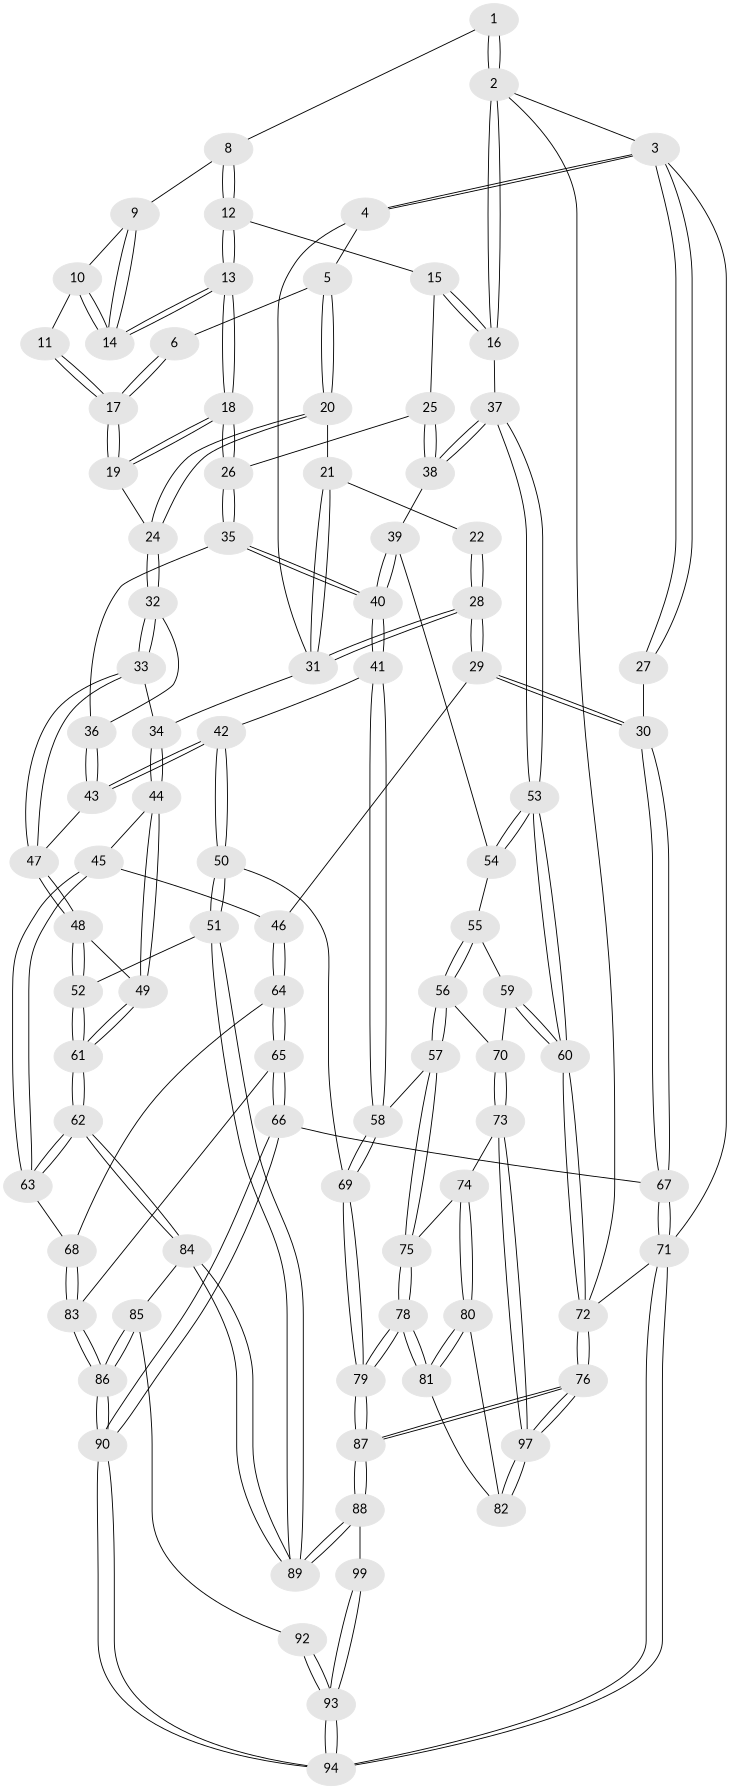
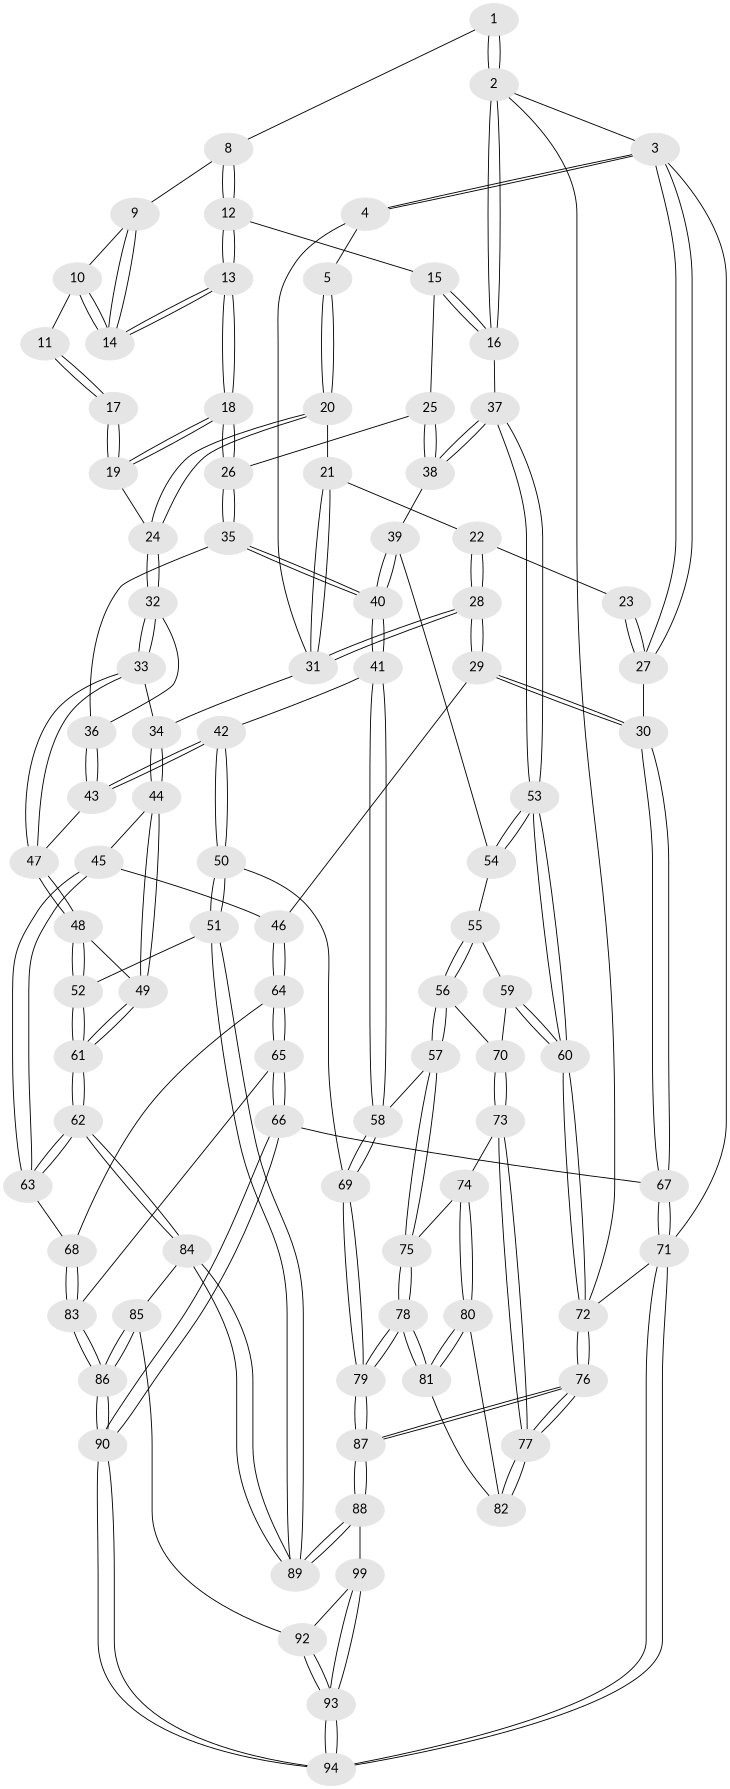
  graph {
    fontname=Lato
    node [color=gray90 fontname=Lato style=filled]
    edge [fontname=Lato]
    1
    2
    8
    3
    16
    72
    9
    12
    4
    27
    71
    37
    76
    5
    31
    30
    94
-   6
    20
+   23
    17
    24
    21
    19
    11
    10
    14
    13
    15
    18
    25
    26
    38
    53
    35
    32
    22
    28
    34
    29
    33
    36
    39
    40
    67
    46
    64
    44
    47
    43
    48
    45
    49
    41
    54
    60
    55
    42
    58
    50
    69
    51
    63
    61
    68
    65
    52
    62
    89
    79
    56
    59
    57
    70
    75
    73
    78
    84
    85
    83
    66
    90
    86
    87
    74
-   77 [label=97]
+   77
    80
    82
    81
    88
    92
    93
    n93 [label=99]
    1 -- 2
    1 -- 2
    1 -- 8
    2 -- 3
    2 -- 16
    2 -- 16
    2 -- 72
    8 -- 9
    8 -- 12
    8 -- 12
    3 -- 4
    3 -- 4
    3 -- 27
    3 -- 27
    3 -- 71
    16 -- 37
    72 -- 76
    72 -- 76
    9 -- 10
    9 -- 14
    9 -- 14
    12 -- 13
    12 -- 13
    12 -- 15
    4 -- 5
    4 -- 31
    27 -- 30
    71 -- 72
    71 -- 94
    71 -- 94
    37 -- 38
    37 -- 38
    37 -- 53
    37 -- 53
    76 -- 87
    76 -- 87
    76 -- 77
    76 -- 77
-   5 -- 6
    5 -- 20
    5 -- 20
    31 -- 34
    30 -- 67
    30 -- 67
-   6 -- 17
-   6 -- 17
    20 -- 24
    20 -- 24
    20 -- 21
+   23 -- 27
+   23 -- 27
    17 -- 19
    17 -- 19
    24 -- 32
    24 -- 32
    21 -- 31
    21 -- 31
    21 -- 22
    19 -- 24
    11 -- 17
    11 -- 17
    10 -- 11
    10 -- 14
    10 -- 14
    13 -- 14
    13 -- 14
    13 -- 18
    13 -- 18
    15 -- 16
    15 -- 16
    15 -- 25
    18 -- 19
    18 -- 19
    18 -- 26
    18 -- 26
    25 -- 26
    25 -- 38
    25 -- 38
    26 -- 35
    26 -- 35
    38 -- 39
    53 -- 54
    53 -- 54
    53 -- 60
    53 -- 60
    35 -- 36
    35 -- 40
    35 -- 40
    32 -- 33
    32 -- 33
    32 -- 36
+   22 -- 23
    22 -- 28
    22 -- 28
    28 -- 31
    28 -- 31
    28 -- 29
    28 -- 29
    34 -- 44
    34 -- 44
    29 -- 30
    29 -- 30
    29 -- 46
    33 -- 34
    33 -- 47
    33 -- 47
    36 -- 43
    36 -- 43
    39 -- 40
    39 -- 40
    39 -- 54
    40 -- 41
    40 -- 41
    67 -- 71
    67 -- 71
    46 -- 64
    46 -- 64
    64 -- 68
    64 -- 65
    64 -- 65
    44 -- 45
    44 -- 49
    44 -- 49
    47 -- 48
    47 -- 48
    43 -- 47
    48 -- 49
    48 -- 52
    48 -- 52
    45 -- 46
    45 -- 63
    45 -- 63
    49 -- 61
    49 -- 61
    41 -- 42
    41 -- 58
    41 -- 58
    54 -- 55
    60 -- 72
    60 -- 72
    55 -- 56
    55 -- 56
    55 -- 59
    42 -- 43
    42 -- 43
    42 -- 50
    42 -- 50
    58 -- 69
    58 -- 69
    50 -- 69
    50 -- 51
    50 -- 51
    69 -- 79
    69 -- 79
    51 -- 52
    51 -- 89
    51 -- 89
    63 -- 68
    61 -- 62
    61 -- 62
    68 -- 83
    68 -- 83
    65 -- 83
    65 -- 66
    65 -- 66
    52 -- 61
    52 -- 61
    62 -- 63
    62 -- 63
    62 -- 84
    62 -- 84
    79 -- 87
    79 -- 87
    56 -- 57
    56 -- 57
    56 -- 70
    59 -- 60
    59 -- 60
    59 -- 70
    57 -- 58
    57 -- 75
    57 -- 75
    70 -- 73
    70 -- 73
    75 -- 78
    75 -- 78
    73 -- 74
    73 -- 77
    73 -- 77
    78 -- 79
    78 -- 79
    78 -- 81
    78 -- 81
    84 -- 89
    84 -- 89
    84 -- 85
    85 -- 86
    85 -- 86
    85 -- 92
    83 -- 86
    83 -- 86
    66 -- 67
    66 -- 90
    66 -- 90
    90 -- 94
    90 -- 94
    86 -- 90
    86 -- 90
    87 -- 88
    87 -- 88
    74 -- 75
    74 -- 80
    74 -- 80
    77 -- 82
    77 -- 82
    80 -- 82
    80 -- 81
    80 -- 81
    81 -- 82
    88 -- 89
    88 -- 89
    88 -- n93
    92 -- 93
    92 -- 93
    93 -- 94
    93 -- 94
+   n93 -- 92
    n93 -- 93
    n93 -- 93
  }
